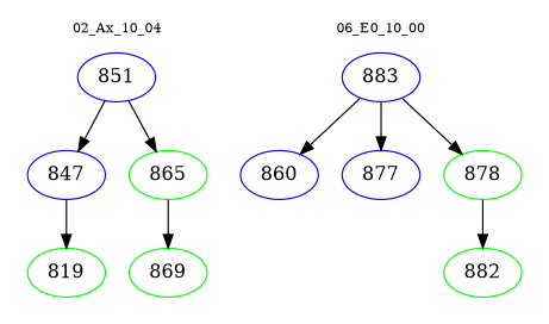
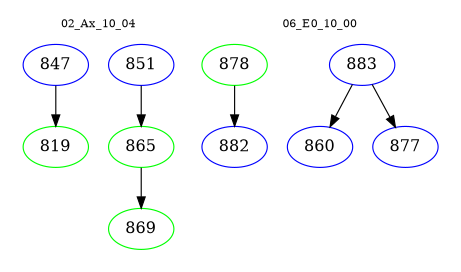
  digraph {
    node [color=blue]
    edge [color=black]
    n1 [label=851]
    n2 [label=847]
    n3 [color=green label=865]
    n4 [color=green label=869]
    n5 [color=green label=819]
    n6 [label=883]
    n7 [label=860]
    n8 [label=877]
    n9 [color=green label=878]
-   n10 [color=green label=882]
+   n10 [label=882]
    subgraph cluster_1 {
      color=white
      fontsize=10
      label="02_Ax_10_04"
      n1
      n2
      n3
      n4
      n5
    }
    subgraph cluster_2 {
      color=white
      fontsize=10
      label="06_E0_10_00"
      n6
      n7
      n8
      n9
      n10
    }
-   n1 -> n2
    n1 -> n3
    n2 -> n5
    n3 -> n4
    n6 -> n7
    n6 -> n8
-   n6 -> n9
    n9 -> n10
  }
